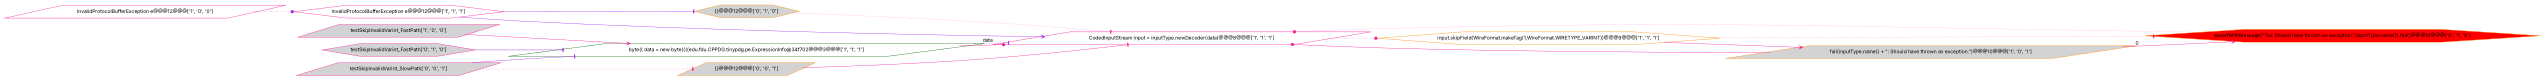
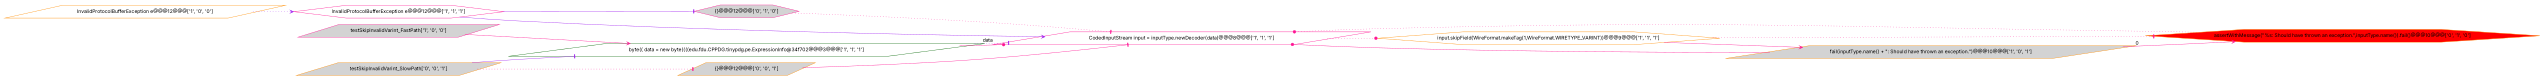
  digraph {
    fontname=Inter
    rankdir=LR
    node [color=darkorange fillcolor=lightgray fontname=Inter shape=parallelogram style=filled]
    edge [arrowhead=tee color=deeppink fontname=Inter style=solid]
-   n1 [label="{}@@@12@@@['0', '1', '0']" shape=hexagon]
+   n1 [color=deeppink label="{}@@@12@@@['0', '1', '0']" shape=hexagon]
    n2 [color=deeppink fillcolor=white label="CodedInputStream input = inputType.newDecoder(data)@@@8@@@['1', '1', '1']"]
    n3 [fillcolor=white label="input.skipField(WireFormat.makeTag(1,WireFormat.WIRETYPE_VARINT))@@@9@@@['1', '1', '1']" shape=hexagon]
-   n4 [color=deeppink fillcolor=white label="InvalidProtocolBufferException e@@@12@@@['1', '0', '0']"]
+   n4 [fillcolor=white label="InvalidProtocolBufferException e@@@12@@@['1', '0', '0']"]
    n5 [color=deeppink fillcolor=white label="InvalidProtocolBufferException e@@@12@@@['1', '1', '1']" shape=hexagon]
    n6 [fillcolor=red label="assertWithMessage(\"%s: Should have thrown an exception.\",inputType.name()).fail()@@@10@@@['0', '1', '0']" shape=hexagon]
    n7 [label="fail(inputType.name() + \": Should have thrown an exception.\")@@@10@@@['1', '0', '1']"]
    n8 [color=deeppink label="testSkipInvalidVarint_FastPath['1', '0', '0']"]
    n9 [color=darkgreen fillcolor=white label="byte(( data = new byte((((edu.fdu.CPPDG.tinypdg.pe.ExpressionInfo@34f702@@@3@@@['1', '1', '1']"]
-   n10 [color=deeppink label="testSkipInvalidVarint_SlowPath['0', '0', '1']"]
+   n10 [label="testSkipInvalidVarint_SlowPath['0', '0', '1']"]
    n11 [label="{}@@@12@@@['0', '0', '1']"]
-   n12 [color=deeppink label="testSkipInvalidVarint_FastPath['0', '1', '0']" shape=hexagon]
    n1 -> n2 [style=dotted]
    n2 -> n3 [arrowhead=dot style=dotted]
    n3 -> n6 [style=dotted]
    n3 -> n7 [arrowhead=vee]
-   n4 -> n5 [arrowhead=dot color=purple style=dotted]
+   n4 -> n5 [arrowhead=vee color=purple style=dotted]
    n5 -> n1 [color=purple]
    n5 -> n2 [arrowhead=vee color=purple]
    n6 -> n2 [arrowhead=dot style=dotted]
    n7 -> n2 [arrowhead=dot]
    n7 -> n6 [arrowhead=vee label=0]
    n8 -> n9 [arrowhead=vee]
    n9 -> n2 [arrowhead=dot]
    n9 -> n2 [color=purple label=data style=dotted]
    n10 -> n9 [color=purple]
    n10 -> n11 [style=dotted]
    n11 -> n2
-   n12 -> n9 [color=purple]
  }
